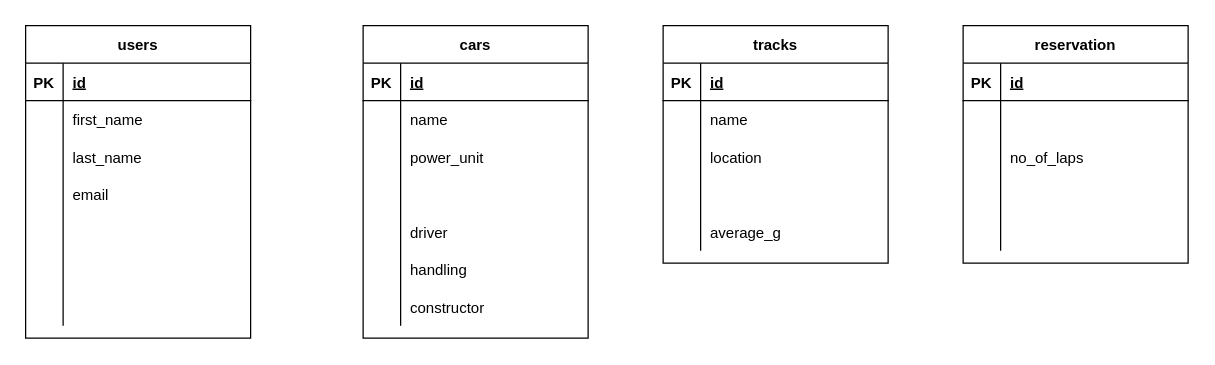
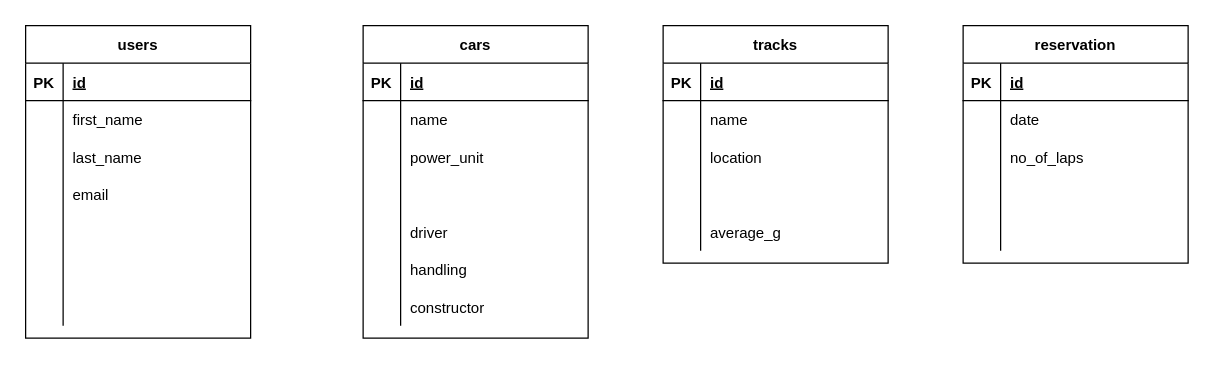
  <mxCell id="0" />
  <mxCell id="1" parent="0" />
  <mxCell id="2" value="cars" style="shape=table;startSize=30;container=1;collapsible=1;childLayout=tableLayout;fixedRows=1;rowLines=0;fontStyle=1;align=center;resizeLast=1;" vertex="1" parent="1"><mxGeometry x="290" y="20" width="180" height="250" as="geometry" /></mxCell>
  <mxCell id="3" value="" style="shape=partialRectangle;collapsible=0;dropTarget=0;pointerEvents=0;fillColor=none;top=0;left=0;bottom=1;right=0;points=[[0,0.5],[1,0.5]];portConstraint=eastwest;" vertex="1" parent="2"><mxGeometry y="30" width="180" height="30" as="geometry" /></mxCell>
  <mxCell id="4" value="PK" style="shape=partialRectangle;connectable=0;fillColor=none;top=0;left=0;bottom=0;right=0;fontStyle=1;overflow=hidden;" vertex="1" parent="3"><mxGeometry width="30" height="30" as="geometry"><mxRectangle width="30" height="30" as="alternateBounds" /></mxGeometry></mxCell>
  <mxCell id="5" value="id" style="shape=partialRectangle;connectable=0;fillColor=none;top=0;left=0;bottom=0;right=0;align=left;spacingLeft=6;fontStyle=5;overflow=hidden;" vertex="1" parent="3"><mxGeometry x="30" width="150" height="30" as="geometry"><mxRectangle width="150" height="30" as="alternateBounds" /></mxGeometry></mxCell>
  <mxCell id="6" value="" style="shape=partialRectangle;collapsible=0;dropTarget=0;pointerEvents=0;fillColor=none;top=0;left=0;bottom=0;right=0;points=[[0,0.5],[1,0.5]];portConstraint=eastwest;" vertex="1" parent="2"><mxGeometry y="60" width="180" height="30" as="geometry" /></mxCell>
  <mxCell id="7" value="" style="shape=partialRectangle;connectable=0;fillColor=none;top=0;left=0;bottom=0;right=0;editable=1;overflow=hidden;" vertex="1" parent="6"><mxGeometry width="30" height="30" as="geometry"><mxRectangle width="30" height="30" as="alternateBounds" /></mxGeometry></mxCell>
  <mxCell id="8" value="name" style="shape=partialRectangle;connectable=0;fillColor=none;top=0;left=0;bottom=0;right=0;align=left;spacingLeft=6;overflow=hidden;" vertex="1" parent="6"><mxGeometry x="30" width="150" height="30" as="geometry"><mxRectangle width="150" height="30" as="alternateBounds" /></mxGeometry></mxCell>
  <mxCell id="9" value="" style="shape=partialRectangle;collapsible=0;dropTarget=0;pointerEvents=0;fillColor=none;top=0;left=0;bottom=0;right=0;points=[[0,0.5],[1,0.5]];portConstraint=eastwest;" vertex="1" parent="2"><mxGeometry y="90" width="180" height="30" as="geometry" /></mxCell>
  <mxCell id="10" value="" style="shape=partialRectangle;connectable=0;fillColor=none;top=0;left=0;bottom=0;right=0;editable=1;overflow=hidden;" vertex="1" parent="9"><mxGeometry width="30" height="30" as="geometry"><mxRectangle width="30" height="30" as="alternateBounds" /></mxGeometry></mxCell>
  <mxCell id="11" value="power_unit" style="shape=partialRectangle;connectable=0;fillColor=none;top=0;left=0;bottom=0;right=0;align=left;spacingLeft=6;overflow=hidden;" vertex="1" parent="9"><mxGeometry x="30" width="150" height="30" as="geometry"><mxRectangle width="150" height="30" as="alternateBounds" /></mxGeometry></mxCell>
  <mxCell id="12" value="" style="shape=partialRectangle;collapsible=0;dropTarget=0;pointerEvents=0;fillColor=none;top=0;left=0;bottom=0;right=0;points=[[0,0.5],[1,0.5]];portConstraint=eastwest;" vertex="1" parent="2"><mxGeometry y="120" width="180" height="30" as="geometry" /></mxCell>
  <mxCell id="13" value="" style="shape=partialRectangle;connectable=0;fillColor=none;top=0;left=0;bottom=0;right=0;editable=1;overflow=hidden;" vertex="1" parent="12"><mxGeometry width="30" height="30" as="geometry"><mxRectangle width="30" height="30" as="alternateBounds" /></mxGeometry></mxCell>
  <mxCell id="14" value="" style="shape=partialRectangle;collapsible=0;dropTarget=0;pointerEvents=0;fillColor=none;top=0;left=0;bottom=0;right=0;points=[[0,0.5],[1,0.5]];portConstraint=eastwest;" vertex="1" parent="2"><mxGeometry y="150" width="180" height="30" as="geometry" /></mxCell>
  <mxCell id="15" value="" style="shape=partialRectangle;connectable=0;fillColor=none;top=0;left=0;bottom=0;right=0;editable=1;overflow=hidden;" vertex="1" parent="14"><mxGeometry width="30" height="30" as="geometry"><mxRectangle width="30" height="30" as="alternateBounds" /></mxGeometry></mxCell>
  <mxCell id="16" value="driver" style="shape=partialRectangle;connectable=0;fillColor=none;top=0;left=0;bottom=0;right=0;align=left;spacingLeft=6;overflow=hidden;" vertex="1" parent="14"><mxGeometry x="30" width="150" height="30" as="geometry"><mxRectangle width="150" height="30" as="alternateBounds" /></mxGeometry></mxCell>
  <mxCell id="17" value="" style="shape=partialRectangle;collapsible=0;dropTarget=0;pointerEvents=0;fillColor=none;top=0;left=0;bottom=0;right=0;points=[[0,0.5],[1,0.5]];portConstraint=eastwest;" vertex="1" parent="2"><mxGeometry y="180" width="180" height="30" as="geometry" /></mxCell>
  <mxCell id="18" value="" style="shape=partialRectangle;connectable=0;fillColor=none;top=0;left=0;bottom=0;right=0;editable=1;overflow=hidden;" vertex="1" parent="17"><mxGeometry width="30" height="30" as="geometry"><mxRectangle width="30" height="30" as="alternateBounds" /></mxGeometry></mxCell>
  <mxCell id="19" value="handling" style="shape=partialRectangle;connectable=0;fillColor=none;top=0;left=0;bottom=0;right=0;align=left;spacingLeft=6;overflow=hidden;" vertex="1" parent="17"><mxGeometry x="30" width="150" height="30" as="geometry"><mxRectangle width="150" height="30" as="alternateBounds" /></mxGeometry></mxCell>
  <mxCell id="20" value="" style="shape=partialRectangle;collapsible=0;dropTarget=0;pointerEvents=0;fillColor=none;top=0;left=0;bottom=0;right=0;points=[[0,0.5],[1,0.5]];portConstraint=eastwest;" vertex="1" parent="2"><mxGeometry y="210" width="180" height="30" as="geometry" /></mxCell>
  <mxCell id="21" value="" style="shape=partialRectangle;connectable=0;fillColor=none;top=0;left=0;bottom=0;right=0;editable=1;overflow=hidden;" vertex="1" parent="20"><mxGeometry width="30" height="30" as="geometry"><mxRectangle width="30" height="30" as="alternateBounds" /></mxGeometry></mxCell>
  <mxCell id="22" value="constructor" style="shape=partialRectangle;connectable=0;fillColor=none;top=0;left=0;bottom=0;right=0;align=left;spacingLeft=6;overflow=hidden;" vertex="1" parent="20"><mxGeometry x="30" width="150" height="30" as="geometry"><mxRectangle width="150" height="30" as="alternateBounds" /></mxGeometry></mxCell>
  <mxCell id="23" value="tracks" style="shape=table;startSize=30;container=1;collapsible=1;childLayout=tableLayout;fixedRows=1;rowLines=0;fontStyle=1;align=center;resizeLast=1;" vertex="1" parent="1"><mxGeometry x="530" y="20" width="180" height="190" as="geometry" /></mxCell>
  <mxCell id="24" value="" style="shape=partialRectangle;collapsible=0;dropTarget=0;pointerEvents=0;fillColor=none;top=0;left=0;bottom=1;right=0;points=[[0,0.5],[1,0.5]];portConstraint=eastwest;" vertex="1" parent="23"><mxGeometry y="30" width="180" height="30" as="geometry" /></mxCell>
  <mxCell id="25" value="PK" style="shape=partialRectangle;connectable=0;fillColor=none;top=0;left=0;bottom=0;right=0;fontStyle=1;overflow=hidden;" vertex="1" parent="24"><mxGeometry width="30" height="30" as="geometry"><mxRectangle width="30" height="30" as="alternateBounds" /></mxGeometry></mxCell>
  <mxCell id="26" value="id" style="shape=partialRectangle;connectable=0;fillColor=none;top=0;left=0;bottom=0;right=0;align=left;spacingLeft=6;fontStyle=5;overflow=hidden;" vertex="1" parent="24"><mxGeometry x="30" width="150" height="30" as="geometry"><mxRectangle width="150" height="30" as="alternateBounds" /></mxGeometry></mxCell>
  <mxCell id="27" value="" style="shape=partialRectangle;collapsible=0;dropTarget=0;pointerEvents=0;fillColor=none;top=0;left=0;bottom=0;right=0;points=[[0,0.5],[1,0.5]];portConstraint=eastwest;" vertex="1" parent="23"><mxGeometry y="60" width="180" height="30" as="geometry" /></mxCell>
  <mxCell id="28" value="" style="shape=partialRectangle;connectable=0;fillColor=none;top=0;left=0;bottom=0;right=0;editable=1;overflow=hidden;" vertex="1" parent="27"><mxGeometry width="30" height="30" as="geometry"><mxRectangle width="30" height="30" as="alternateBounds" /></mxGeometry></mxCell>
  <mxCell id="29" value="name" style="shape=partialRectangle;connectable=0;fillColor=none;top=0;left=0;bottom=0;right=0;align=left;spacingLeft=6;overflow=hidden;" vertex="1" parent="27"><mxGeometry x="30" width="150" height="30" as="geometry"><mxRectangle width="150" height="30" as="alternateBounds" /></mxGeometry></mxCell>
  <mxCell id="30" value="" style="shape=partialRectangle;collapsible=0;dropTarget=0;pointerEvents=0;fillColor=none;top=0;left=0;bottom=0;right=0;points=[[0,0.5],[1,0.5]];portConstraint=eastwest;" vertex="1" parent="23"><mxGeometry y="90" width="180" height="30" as="geometry" /></mxCell>
  <mxCell id="31" value="" style="shape=partialRectangle;connectable=0;fillColor=none;top=0;left=0;bottom=0;right=0;editable=1;overflow=hidden;" vertex="1" parent="30"><mxGeometry width="30" height="30" as="geometry"><mxRectangle width="30" height="30" as="alternateBounds" /></mxGeometry></mxCell>
  <mxCell id="32" value="location" style="shape=partialRectangle;connectable=0;fillColor=none;top=0;left=0;bottom=0;right=0;align=left;spacingLeft=6;overflow=hidden;" vertex="1" parent="30"><mxGeometry x="30" width="150" height="30" as="geometry"><mxRectangle width="150" height="30" as="alternateBounds" /></mxGeometry></mxCell>
  <mxCell id="33" value="" style="shape=partialRectangle;collapsible=0;dropTarget=0;pointerEvents=0;fillColor=none;top=0;left=0;bottom=0;right=0;points=[[0,0.5],[1,0.5]];portConstraint=eastwest;" vertex="1" parent="23"><mxGeometry y="120" width="180" height="30" as="geometry" /></mxCell>
  <mxCell id="34" value="" style="shape=partialRectangle;connectable=0;fillColor=none;top=0;left=0;bottom=0;right=0;editable=1;overflow=hidden;" vertex="1" parent="33"><mxGeometry width="30" height="30" as="geometry"><mxRectangle width="30" height="30" as="alternateBounds" /></mxGeometry></mxCell>
  <mxCell id="35" value="" style="shape=partialRectangle;collapsible=0;dropTarget=0;pointerEvents=0;fillColor=none;top=0;left=0;bottom=0;right=0;points=[[0,0.5],[1,0.5]];portConstraint=eastwest;" vertex="1" parent="23"><mxGeometry y="150" width="180" height="30" as="geometry" /></mxCell>
  <mxCell id="36" value="" style="shape=partialRectangle;connectable=0;fillColor=none;top=0;left=0;bottom=0;right=0;editable=1;overflow=hidden;" vertex="1" parent="35"><mxGeometry width="30" height="30" as="geometry"><mxRectangle width="30" height="30" as="alternateBounds" /></mxGeometry></mxCell>
  <mxCell id="37" value="average_g" style="shape=partialRectangle;connectable=0;fillColor=none;top=0;left=0;bottom=0;right=0;align=left;spacingLeft=6;overflow=hidden;" vertex="1" parent="35"><mxGeometry x="30" width="150" height="30" as="geometry"><mxRectangle width="150" height="30" as="alternateBounds" /></mxGeometry></mxCell>
  <mxCell id="38" value="users" style="shape=table;startSize=30;container=1;collapsible=1;childLayout=tableLayout;fixedRows=1;rowLines=0;fontStyle=1;align=center;resizeLast=1;" vertex="1" parent="1"><mxGeometry x="20" y="20" width="180" height="250" as="geometry" /></mxCell>
  <mxCell id="39" value="" style="shape=partialRectangle;collapsible=0;dropTarget=0;pointerEvents=0;fillColor=none;top=0;left=0;bottom=1;right=0;points=[[0,0.5],[1,0.5]];portConstraint=eastwest;" vertex="1" parent="38"><mxGeometry y="30" width="180" height="30" as="geometry" /></mxCell>
  <mxCell id="40" value="PK" style="shape=partialRectangle;connectable=0;fillColor=none;top=0;left=0;bottom=0;right=0;fontStyle=1;overflow=hidden;" vertex="1" parent="39"><mxGeometry width="30" height="30" as="geometry"><mxRectangle width="30" height="30" as="alternateBounds" /></mxGeometry></mxCell>
  <mxCell id="41" value="id" style="shape=partialRectangle;connectable=0;fillColor=none;top=0;left=0;bottom=0;right=0;align=left;spacingLeft=6;fontStyle=5;overflow=hidden;" vertex="1" parent="39"><mxGeometry x="30" width="150" height="30" as="geometry"><mxRectangle width="150" height="30" as="alternateBounds" /></mxGeometry></mxCell>
  <mxCell id="42" value="" style="shape=partialRectangle;collapsible=0;dropTarget=0;pointerEvents=0;fillColor=none;top=0;left=0;bottom=0;right=0;points=[[0,0.5],[1,0.5]];portConstraint=eastwest;" vertex="1" parent="38"><mxGeometry y="60" width="180" height="30" as="geometry" /></mxCell>
  <mxCell id="43" value="" style="shape=partialRectangle;connectable=0;fillColor=none;top=0;left=0;bottom=0;right=0;editable=1;overflow=hidden;" vertex="1" parent="42"><mxGeometry width="30" height="30" as="geometry"><mxRectangle width="30" height="30" as="alternateBounds" /></mxGeometry></mxCell>
  <mxCell id="44" value="first_name" style="shape=partialRectangle;connectable=0;fillColor=none;top=0;left=0;bottom=0;right=0;align=left;spacingLeft=6;overflow=hidden;" vertex="1" parent="42"><mxGeometry x="30" width="150" height="30" as="geometry"><mxRectangle width="150" height="30" as="alternateBounds" /></mxGeometry></mxCell>
  <mxCell id="45" value="" style="shape=partialRectangle;collapsible=0;dropTarget=0;pointerEvents=0;fillColor=none;top=0;left=0;bottom=0;right=0;points=[[0,0.5],[1,0.5]];portConstraint=eastwest;" vertex="1" parent="38"><mxGeometry y="90" width="180" height="30" as="geometry" /></mxCell>
  <mxCell id="46" value="" style="shape=partialRectangle;connectable=0;fillColor=none;top=0;left=0;bottom=0;right=0;editable=1;overflow=hidden;" vertex="1" parent="45"><mxGeometry width="30" height="30" as="geometry"><mxRectangle width="30" height="30" as="alternateBounds" /></mxGeometry></mxCell>
  <mxCell id="47" value="last_name" style="shape=partialRectangle;connectable=0;fillColor=none;top=0;left=0;bottom=0;right=0;align=left;spacingLeft=6;overflow=hidden;" vertex="1" parent="45"><mxGeometry x="30" width="150" height="30" as="geometry"><mxRectangle width="150" height="30" as="alternateBounds" /></mxGeometry></mxCell>
  <mxCell id="48" value="" style="shape=partialRectangle;collapsible=0;dropTarget=0;pointerEvents=0;fillColor=none;top=0;left=0;bottom=0;right=0;points=[[0,0.5],[1,0.5]];portConstraint=eastwest;" vertex="1" parent="38"><mxGeometry y="120" width="180" height="30" as="geometry" /></mxCell>
  <mxCell id="49" value="" style="shape=partialRectangle;connectable=0;fillColor=none;top=0;left=0;bottom=0;right=0;editable=1;overflow=hidden;" vertex="1" parent="48"><mxGeometry width="30" height="30" as="geometry"><mxRectangle width="30" height="30" as="alternateBounds" /></mxGeometry></mxCell>
  <mxCell id="50" value="email" style="shape=partialRectangle;connectable=0;fillColor=none;top=0;left=0;bottom=0;right=0;align=left;spacingLeft=6;overflow=hidden;" vertex="1" parent="48"><mxGeometry x="30" width="150" height="30" as="geometry"><mxRectangle width="150" height="30" as="alternateBounds" /></mxGeometry></mxCell>
  <mxCell id="51" value="" style="shape=partialRectangle;collapsible=0;dropTarget=0;pointerEvents=0;fillColor=none;top=0;left=0;bottom=0;right=0;points=[[0,0.5],[1,0.5]];portConstraint=eastwest;" vertex="1" parent="38"><mxGeometry y="150" width="180" height="30" as="geometry" /></mxCell>
  <mxCell id="52" value="" style="shape=partialRectangle;connectable=0;fillColor=none;top=0;left=0;bottom=0;right=0;editable=1;overflow=hidden;" vertex="1" parent="51"><mxGeometry width="30" height="30" as="geometry"><mxRectangle width="30" height="30" as="alternateBounds" /></mxGeometry></mxCell>
  <mxCell id="53" value="" style="shape=partialRectangle;connectable=0;fillColor=none;top=0;left=0;bottom=0;right=0;align=left;spacingLeft=6;overflow=hidden;" vertex="1" parent="51"><mxGeometry x="30" width="150" height="30" as="geometry"><mxRectangle width="150" height="30" as="alternateBounds" /></mxGeometry></mxCell>
  <mxCell id="54" value="" style="shape=partialRectangle;collapsible=0;dropTarget=0;pointerEvents=0;fillColor=none;top=0;left=0;bottom=0;right=0;points=[[0,0.5],[1,0.5]];portConstraint=eastwest;" vertex="1" parent="38"><mxGeometry y="180" width="180" height="30" as="geometry" /></mxCell>
  <mxCell id="55" value="" style="shape=partialRectangle;connectable=0;fillColor=none;top=0;left=0;bottom=0;right=0;editable=1;overflow=hidden;" vertex="1" parent="54"><mxGeometry width="30" height="30" as="geometry"><mxRectangle width="30" height="30" as="alternateBounds" /></mxGeometry></mxCell>
  <mxCell id="56" value="" style="shape=partialRectangle;connectable=0;fillColor=none;top=0;left=0;bottom=0;right=0;align=left;spacingLeft=6;overflow=hidden;" vertex="1" parent="54"><mxGeometry x="30" width="150" height="30" as="geometry"><mxRectangle width="150" height="30" as="alternateBounds" /></mxGeometry></mxCell>
  <mxCell id="57" value="" style="shape=partialRectangle;collapsible=0;dropTarget=0;pointerEvents=0;fillColor=none;top=0;left=0;bottom=0;right=0;points=[[0,0.5],[1,0.5]];portConstraint=eastwest;" vertex="1" parent="38"><mxGeometry y="210" width="180" height="30" as="geometry" /></mxCell>
  <mxCell id="58" value="" style="shape=partialRectangle;connectable=0;fillColor=none;top=0;left=0;bottom=0;right=0;editable=1;overflow=hidden;" vertex="1" parent="57"><mxGeometry width="30" height="30" as="geometry"><mxRectangle width="30" height="30" as="alternateBounds" /></mxGeometry></mxCell>
  <mxCell id="59" value="" style="shape=partialRectangle;connectable=0;fillColor=none;top=0;left=0;bottom=0;right=0;align=left;spacingLeft=6;overflow=hidden;" vertex="1" parent="57"><mxGeometry x="30" width="150" height="30" as="geometry"><mxRectangle width="150" height="30" as="alternateBounds" /></mxGeometry></mxCell>
  <mxCell id="60" value="reservation" style="shape=table;startSize=30;container=1;collapsible=1;childLayout=tableLayout;fixedRows=1;rowLines=0;fontStyle=1;align=center;resizeLast=1;" vertex="1" parent="1"><mxGeometry x="770" y="20" width="180" height="190" as="geometry" /></mxCell>
  <mxCell id="61" value="" style="shape=partialRectangle;collapsible=0;dropTarget=0;pointerEvents=0;fillColor=none;top=0;left=0;bottom=1;right=0;points=[[0,0.5],[1,0.5]];portConstraint=eastwest;" vertex="1" parent="60"><mxGeometry y="30" width="180" height="30" as="geometry" /></mxCell>
  <mxCell id="62" value="PK" style="shape=partialRectangle;connectable=0;fillColor=none;top=0;left=0;bottom=0;right=0;fontStyle=1;overflow=hidden;" vertex="1" parent="61"><mxGeometry width="30" height="30" as="geometry"><mxRectangle width="30" height="30" as="alternateBounds" /></mxGeometry></mxCell>
  <mxCell id="63" value="id" style="shape=partialRectangle;connectable=0;fillColor=none;top=0;left=0;bottom=0;right=0;align=left;spacingLeft=6;fontStyle=5;overflow=hidden;" vertex="1" parent="61"><mxGeometry x="30" width="150" height="30" as="geometry"><mxRectangle width="150" height="30" as="alternateBounds" /></mxGeometry></mxCell>
  <mxCell id="64" value="" style="shape=partialRectangle;collapsible=0;dropTarget=0;pointerEvents=0;fillColor=none;top=0;left=0;bottom=0;right=0;points=[[0,0.5],[1,0.5]];portConstraint=eastwest;" vertex="1" parent="60"><mxGeometry y="60" width="180" height="30" as="geometry" /></mxCell>
  <mxCell id="65" value="" style="shape=partialRectangle;connectable=0;fillColor=none;top=0;left=0;bottom=0;right=0;editable=1;overflow=hidden;" vertex="1" parent="64"><mxGeometry width="30" height="30" as="geometry"><mxRectangle width="30" height="30" as="alternateBounds" /></mxGeometry></mxCell>
+ <mxCell id="66" value="date" style="shape=partialRectangle;connectable=0;fillColor=none;top=0;left=0;bottom=0;right=0;align=left;spacingLeft=6;overflow=hidden;" vertex="1" parent="64"><mxGeometry x="30" width="150" height="30" as="geometry"><mxRectangle width="150" height="30" as="alternateBounds" /></mxGeometry></mxCell>
  <mxCell id="67" value="" style="shape=partialRectangle;collapsible=0;dropTarget=0;pointerEvents=0;fillColor=none;top=0;left=0;bottom=0;right=0;points=[[0,0.5],[1,0.5]];portConstraint=eastwest;" vertex="1" parent="60"><mxGeometry y="90" width="180" height="30" as="geometry" /></mxCell>
  <mxCell id="68" value="" style="shape=partialRectangle;connectable=0;fillColor=none;top=0;left=0;bottom=0;right=0;editable=1;overflow=hidden;" vertex="1" parent="67"><mxGeometry width="30" height="30" as="geometry"><mxRectangle width="30" height="30" as="alternateBounds" /></mxGeometry></mxCell>
  <mxCell id="69" value="no_of_laps" style="shape=partialRectangle;connectable=0;fillColor=none;top=0;left=0;bottom=0;right=0;align=left;spacingLeft=6;overflow=hidden;" vertex="1" parent="67"><mxGeometry x="30" width="150" height="30" as="geometry"><mxRectangle width="150" height="30" as="alternateBounds" /></mxGeometry></mxCell>
  <mxCell id="70" value="" style="shape=partialRectangle;collapsible=0;dropTarget=0;pointerEvents=0;fillColor=none;top=0;left=0;bottom=0;right=0;points=[[0,0.5],[1,0.5]];portConstraint=eastwest;" vertex="1" parent="60"><mxGeometry y="120" width="180" height="30" as="geometry" /></mxCell>
  <mxCell id="71" value="" style="shape=partialRectangle;connectable=0;fillColor=none;top=0;left=0;bottom=0;right=0;editable=1;overflow=hidden;" vertex="1" parent="70"><mxGeometry width="30" height="30" as="geometry"><mxRectangle width="30" height="30" as="alternateBounds" /></mxGeometry></mxCell>
  <mxCell id="72" value="" style="shape=partialRectangle;connectable=0;fillColor=none;top=0;left=0;bottom=0;right=0;align=left;spacingLeft=6;overflow=hidden;" vertex="1" parent="70"><mxGeometry x="30" width="150" height="30" as="geometry"><mxRectangle width="150" height="30" as="alternateBounds" /></mxGeometry></mxCell>
  <mxCell id="73" value="" style="shape=partialRectangle;collapsible=0;dropTarget=0;pointerEvents=0;fillColor=none;top=0;left=0;bottom=0;right=0;points=[[0,0.5],[1,0.5]];portConstraint=eastwest;" vertex="1" parent="60"><mxGeometry y="150" width="180" height="30" as="geometry" /></mxCell>
  <mxCell id="74" value="" style="shape=partialRectangle;connectable=0;fillColor=none;top=0;left=0;bottom=0;right=0;editable=1;overflow=hidden;" vertex="1" parent="73"><mxGeometry width="30" height="30" as="geometry"><mxRectangle width="30" height="30" as="alternateBounds" /></mxGeometry></mxCell>
  <mxCell id="75" value="" style="shape=partialRectangle;connectable=0;fillColor=none;top=0;left=0;bottom=0;right=0;align=left;spacingLeft=6;overflow=hidden;" vertex="1" parent="73"><mxGeometry x="30" width="150" height="30" as="geometry"><mxRectangle width="150" height="30" as="alternateBounds" /></mxGeometry></mxCell>
